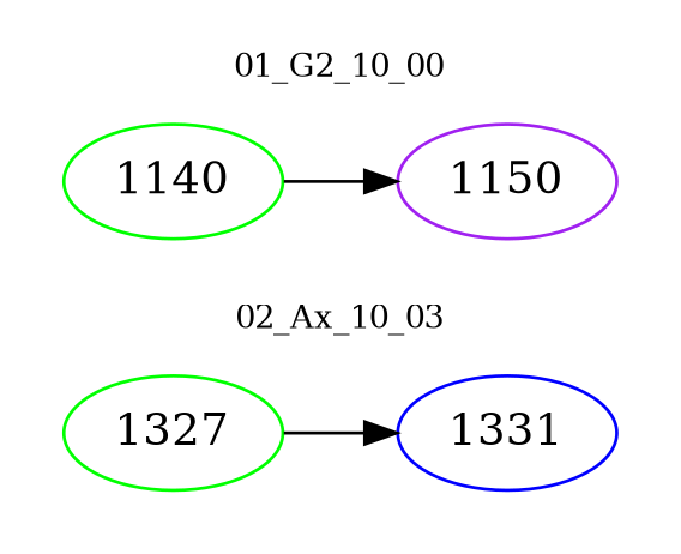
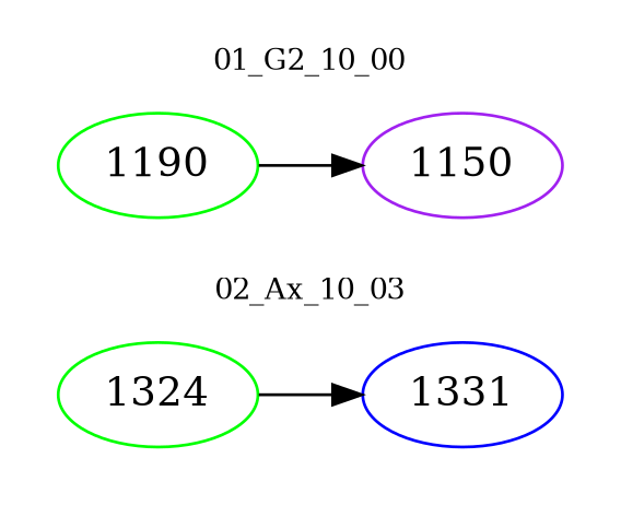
  digraph {
    rankdir=LR
    node [color=green]
    edge [color=black]
-   n1 [label=1327]
+   n1 [label=1324]
    n2 [color=blue label=1331]
-   n3 [label=1140]
+   n3 [label=1190]
    n4 [color=purple label=1150]
    subgraph cluster_1 {
      color=white
      fontsize=10
      label="02_Ax_10_03"
      n1
      n2
    }
    subgraph cluster_2 {
      color=white
      fontsize=10
      label="01_G2_10_00"
      n3
      n4
    }
    n1 -> n2
    n3 -> n4
  }
